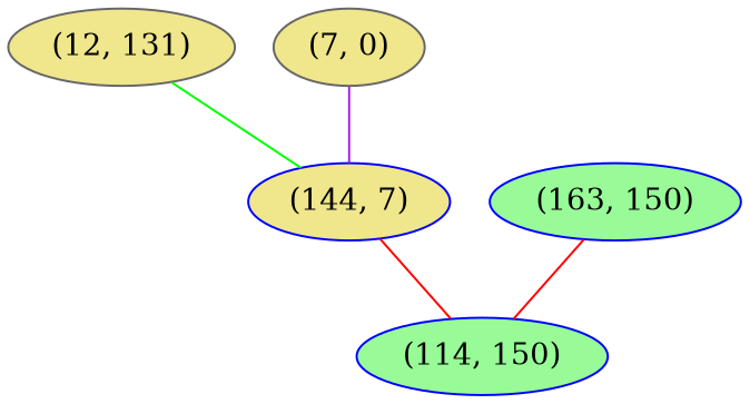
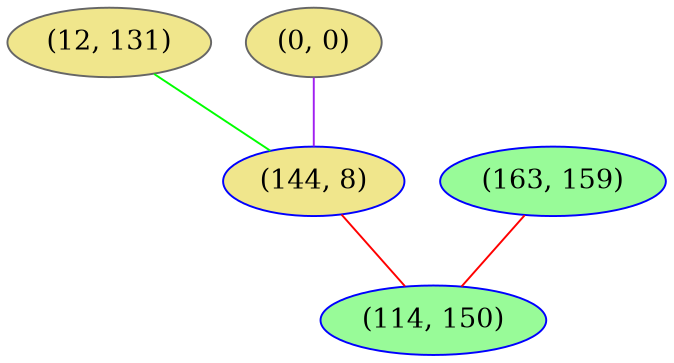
  graph {
    node [color=blue fillcolor=khaki style=filled]
    edge [color=red weight=1]
    n1 [color=gray40 label="(12, 131)"]
-   "(144, 7)"
+   "(144, 7)" [label="(144, 8)"]
    n3 [fillcolor=palegreen label="(114, 150)"]
-   "(163, 159)" [fillcolor=palegreen label="(163, 150)"]
-   "(0, 0)" [color=gray40 label="(7, 0)"]
+   "(163, 159)" [fillcolor=palegreen]
+   "(0, 0)" [color=gray40]
    n1 -- "(144, 7)" [color=green weight=2]
    "(144, 7)" -- n3
    "(163, 159)" -- n3
    "(0, 0)" -- "(144, 7)" [color=purple weight=4]
  }
